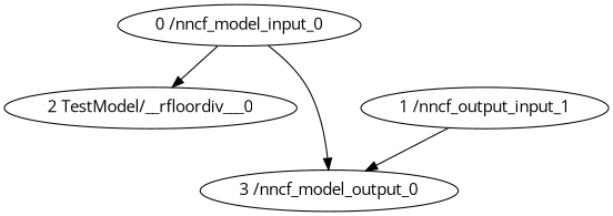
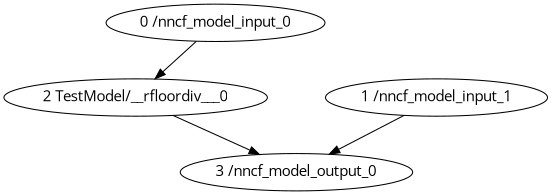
  strict digraph {
    fontname="Open Sans"
    node [fontname="Open Sans" type=nncf_model_input]
    edge [fontname="Open Sans"]
    "2 TestModel/__rfloordiv___0" [type=__rfloordiv__]
    "0 /nncf_model_input_0"
    "3 /nncf_model_output_0" [type=nncf_model_output]
-   "1 /nncf_model_input_1" [label="1 /nncf_output_input_1"]
-   "0 /nncf_model_input_0" -> "3 /nncf_model_output_0"
+   "1 /nncf_model_input_1"
+   "2 TestModel/__rfloordiv___0" -> "3 /nncf_model_output_0"
    "0 /nncf_model_input_0" -> "2 TestModel/__rfloordiv___0"
    "1 /nncf_model_input_1" -> "3 /nncf_model_output_0"
  }
